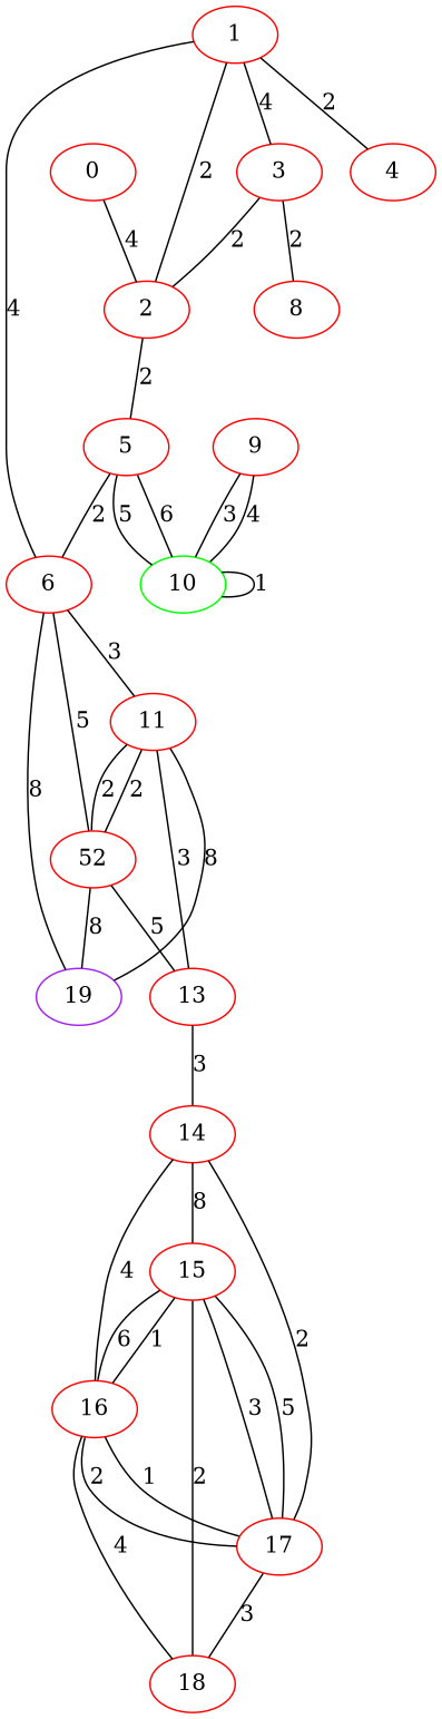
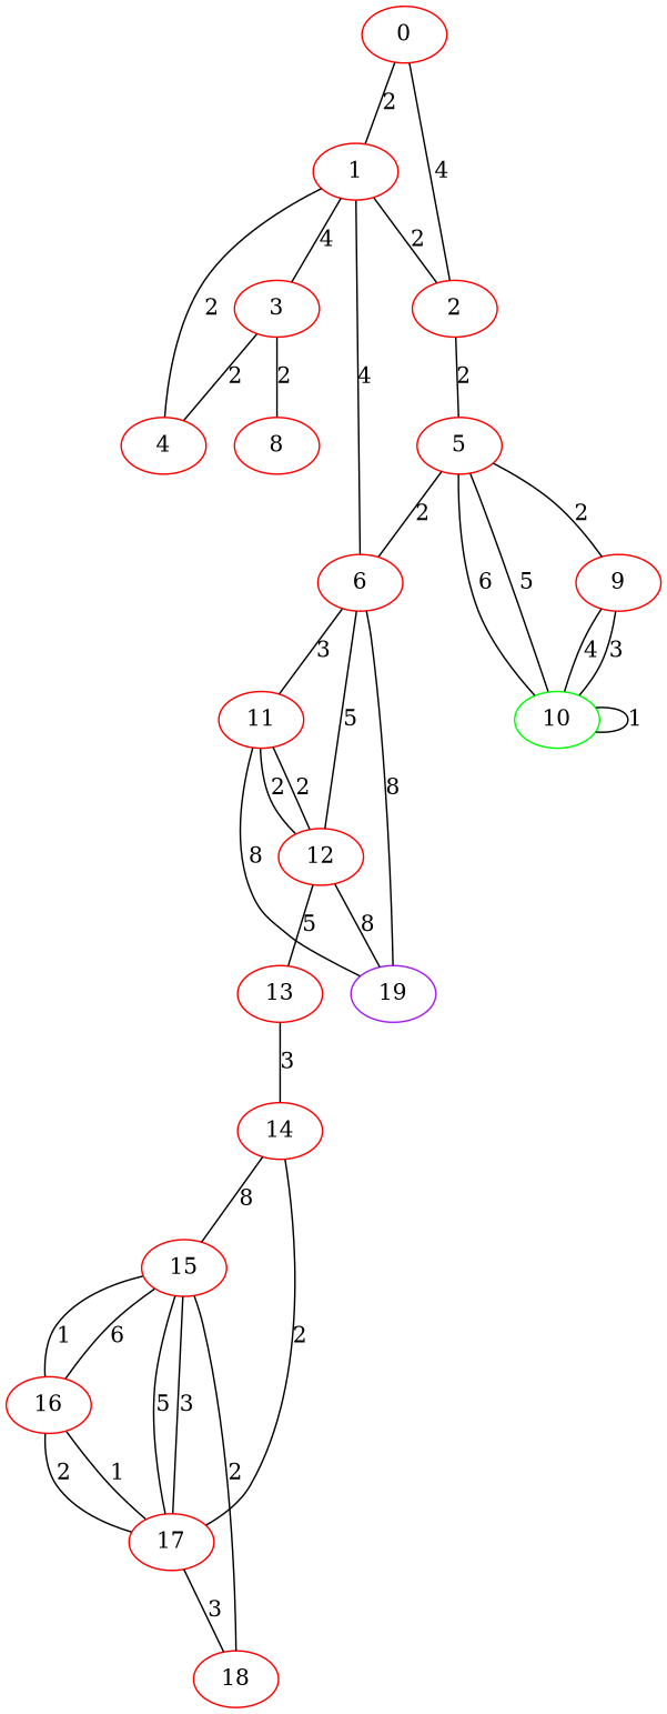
  graph {
    node [color=red weight=1]
    0
    1
    2
    3
    4
    6
    5
    8
    9
    10 [color=green weight=2]
    11
-   12 [label=52]
+   12
    19 [color=purple weight=4]
    13
    14
    15
    16
    17
    18
+   0 -- 1 [label=2]
    0 -- 2 [label=4]
    1 -- 2 [label=2]
    1 -- 3 [label=4]
    1 -- 4 [label=2]
    1 -- 6 [label=4]
    2 -- 5 [label=2]
-   3 -- 2 [label=2]
+   3 -- 4 [label=2]
    3 -- 8 [label=2]
    6 -- 11 [label=3]
    6 -- 12 [label=5]
    6 -- 19 [label=8]
    5 -- 6 [label=2]
+   5 -- 9 [label=2]
    5 -- 10 [label=5]
    5 -- 10 [label=6]
    9 -- 10 [label=3]
    9 -- 10 [label=4]
    10 -- 10 [label=1]
    11 -- 12 [label=2]
    11 -- 12 [label=2]
    11 -- 19 [label=8]
-   11 -- 13 [label=3]
    12 -- 19 [label=8]
    12 -- 13 [label=5]
    13 -- 14 [label=3]
    14 -- 15 [label=8]
-   14 -- 16 [label=4]
    14 -- 17 [label=2]
    15 -- 16 [label=1]
    15 -- 16 [label=6]
    15 -- 17 [label=3]
    15 -- 17 [label=5]
    15 -- 18 [label=2]
    16 -- 17 [label=2]
    16 -- 17 [label=1]
-   16 -- 18 [label=4]
    17 -- 18 [label=3]
  }
